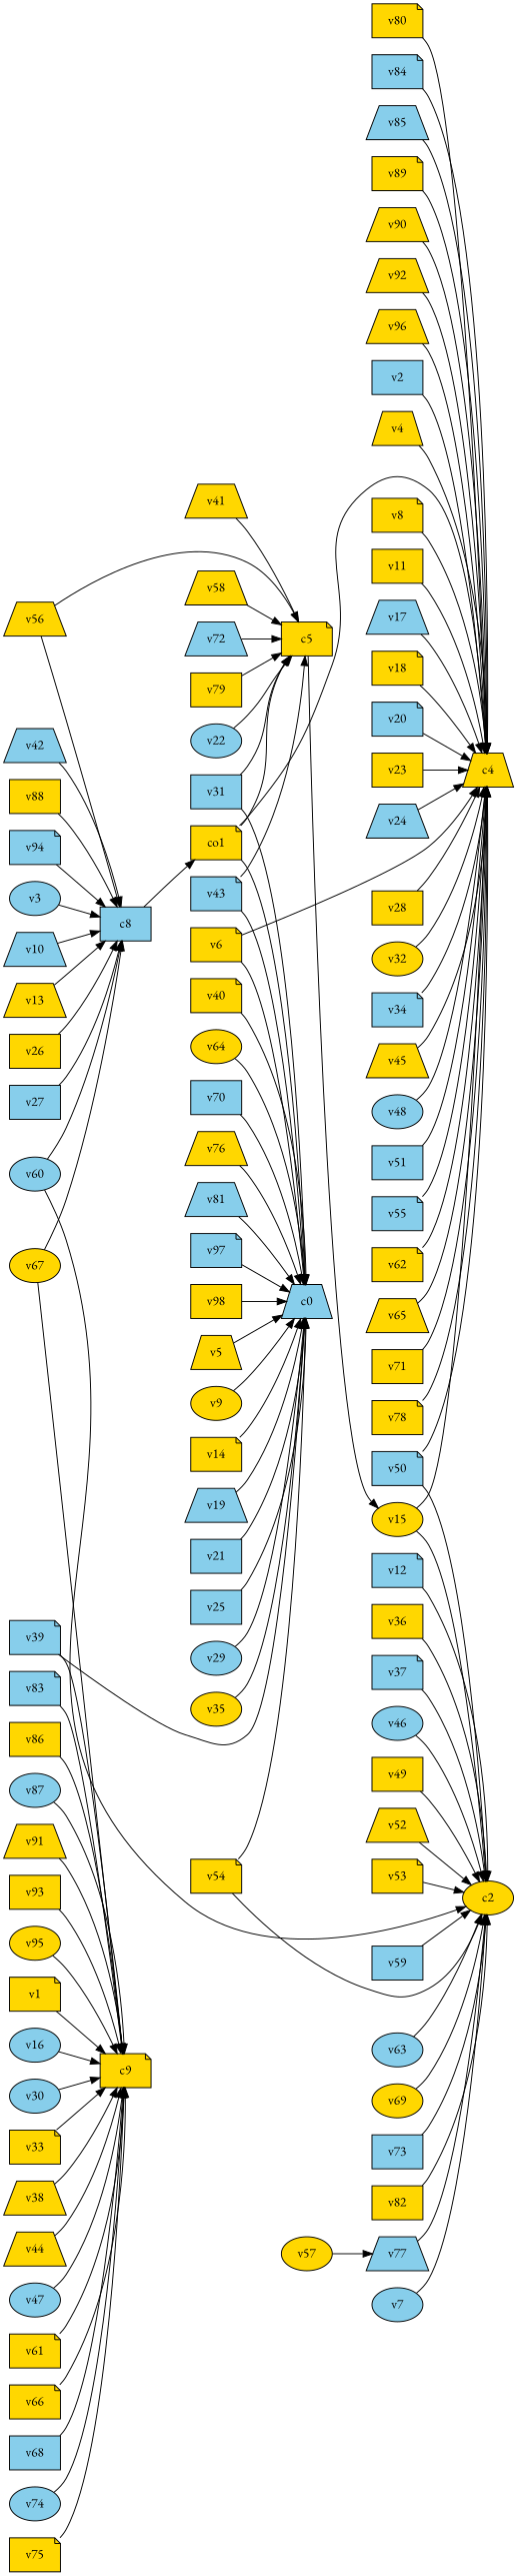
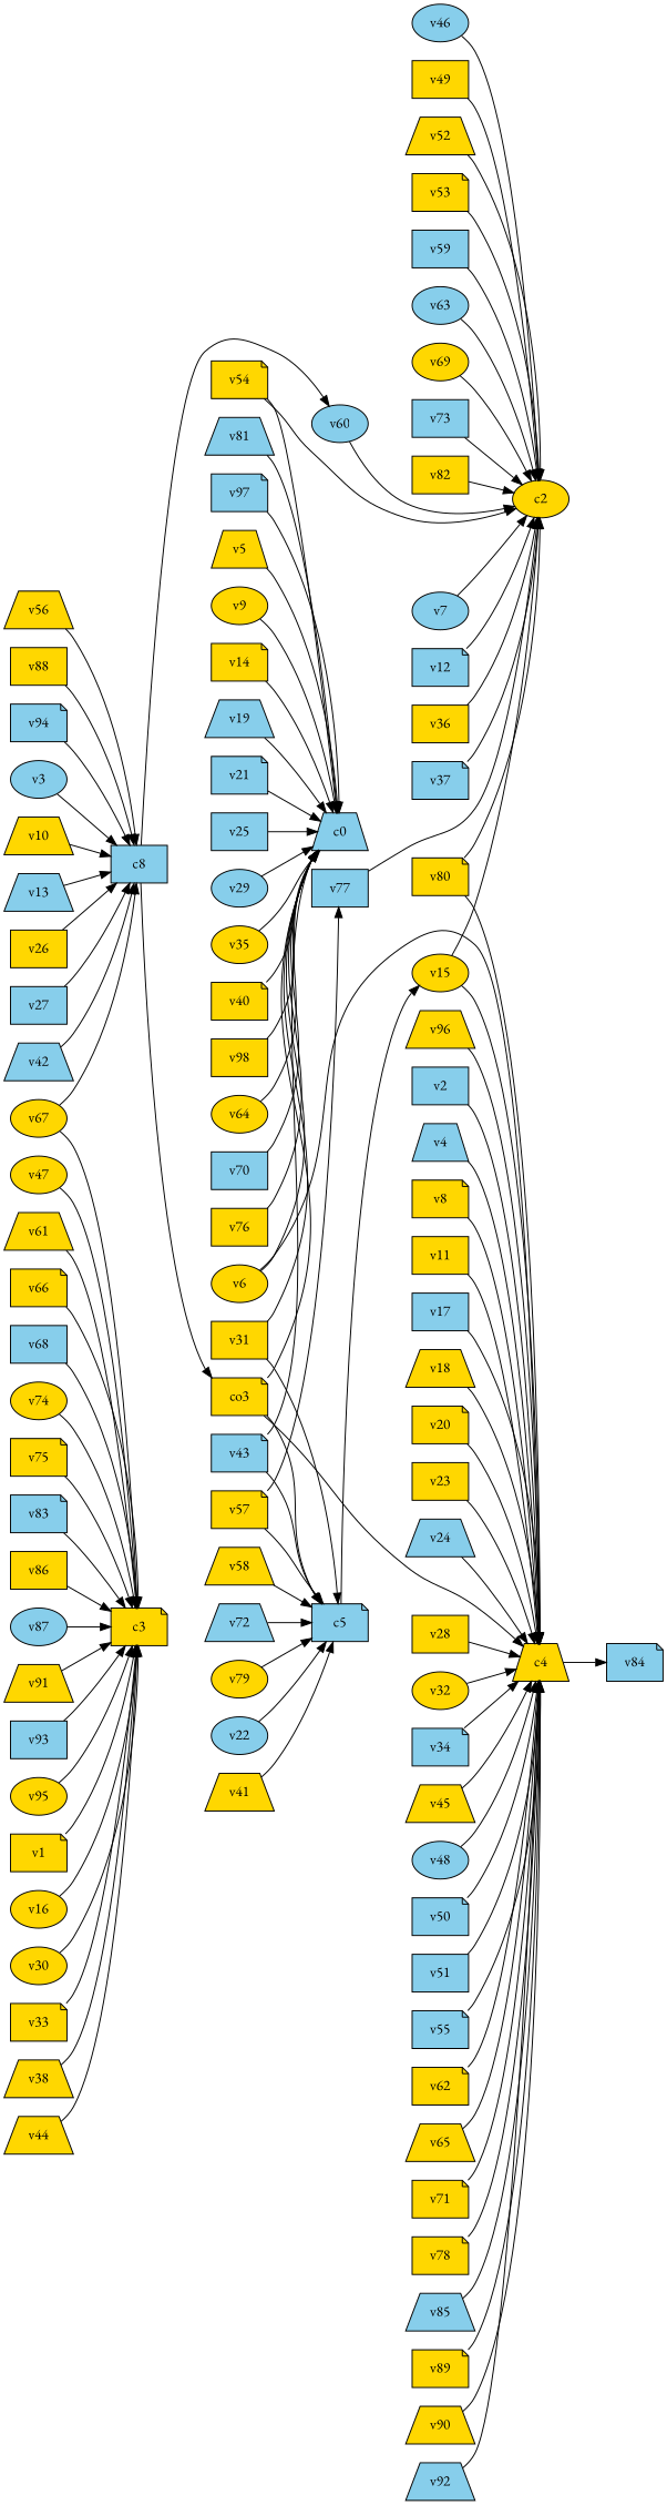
  strict digraph {
    fontname="EB Garamond"
    rankdir=LR
    node [fillcolor=gold fontname="EB Garamond" shape=note style=filled]
    edge [fontname="EB Garamond" weight=1]
    v15 [shape=ellipse]
-   c5
+   c5 [fillcolor=skyblue]
    c4 [shape=trapezium]
    c2 [shape=ellipse]
-   v77 [fillcolor=skyblue shape=trapezium]
+   v77 [fillcolor=skyblue shape=box]
    n6 [fillcolor=skyblue label=c8 shape=box]
-   co1
+   co1 [label=co3]
    n8 [fillcolor=skyblue label=c0 shape=trapezium]
    v1
-   c3 [label=c9]
+   c3
    v2 [fillcolor=skyblue shape=box]
    v3 [fillcolor=skyblue shape=ellipse]
-   v4 [shape=trapezium]
+   v4 [fillcolor=skyblue shape=trapezium]
    v5 [shape=trapezium]
-   v6
+   v6 [shape=ellipse]
    v7 [fillcolor=skyblue shape=ellipse]
    v8
    v9 [shape=ellipse]
-   v10 [fillcolor=skyblue shape=trapezium]
+   v10 [shape=trapezium]
    v11 [shape=box]
    v12 [fillcolor=skyblue]
-   v13 [shape=trapezium]
+   v13 [fillcolor=skyblue shape=trapezium]
    v14
-   v16 [fillcolor=skyblue shape=ellipse]
-   v17 [fillcolor=skyblue shape=trapezium]
-   v18
+   v16 [shape=ellipse]
+   v17 [fillcolor=skyblue shape=box]
+   v18 [shape=trapezium]
    v19 [fillcolor=skyblue shape=trapezium]
-   v20 [fillcolor=skyblue]
-   v21 [fillcolor=skyblue shape=box]
+   v20
+   v21 [fillcolor=skyblue]
    v22 [fillcolor=skyblue shape=ellipse]
    v23 [shape=box]
    v24 [fillcolor=skyblue shape=trapezium]
    v25 [fillcolor=skyblue shape=box]
    v26 [shape=box]
    v27 [fillcolor=skyblue shape=box]
    v28 [shape=box]
    v29 [fillcolor=skyblue shape=ellipse]
-   v30 [fillcolor=skyblue shape=ellipse]
-   v31 [fillcolor=skyblue shape=box]
+   v30 [shape=ellipse]
+   v31 [shape=box]
    v32 [shape=ellipse]
    v33
    v34 [fillcolor=skyblue]
    v35 [shape=ellipse]
    v36 [shape=box]
    v37 [fillcolor=skyblue]
    v38 [shape=trapezium]
-   v39 [fillcolor=skyblue]
    v40
    v41 [shape=trapezium]
    v42 [fillcolor=skyblue shape=trapezium]
    v43 [fillcolor=skyblue]
    v44 [shape=trapezium]
    v45 [shape=trapezium]
    v46 [fillcolor=skyblue shape=ellipse]
-   v47 [fillcolor=skyblue shape=ellipse]
+   v47 [shape=ellipse]
    v48 [fillcolor=skyblue shape=ellipse]
    v49 [shape=box]
    v50 [fillcolor=skyblue]
    v51 [fillcolor=skyblue shape=box]
    v52 [shape=trapezium]
    v53
    v54
    v55 [fillcolor=skyblue]
    v56 [shape=trapezium]
-   v57 [shape=ellipse]
+   v57
    v58 [shape=trapezium]
    v59 [fillcolor=skyblue shape=box]
    v60 [fillcolor=skyblue shape=ellipse]
-   v61
+   v61 [shape=trapezium]
    v62
    v63 [fillcolor=skyblue shape=ellipse]
    v64 [shape=ellipse]
    v65 [shape=trapezium]
    v66
    v67 [shape=ellipse]
    v68 [fillcolor=skyblue shape=box]
    v69 [shape=ellipse]
    v70 [fillcolor=skyblue shape=box]
-   v71 [shape=box]
+   v71
    v72 [fillcolor=skyblue shape=trapezium]
    v73 [fillcolor=skyblue shape=box]
-   v74 [fillcolor=skyblue shape=ellipse]
+   v74 [shape=ellipse]
    v75
-   v76 [shape=trapezium]
+   v76 [shape=box]
    v78
-   v79 [shape=box]
+   v79 [shape=ellipse]
    v80
    v81 [fillcolor=skyblue shape=trapezium]
    v82 [shape=box]
    v83 [fillcolor=skyblue]
    v84 [fillcolor=skyblue]
    v85 [fillcolor=skyblue shape=trapezium]
    v86 [shape=box]
    v87 [fillcolor=skyblue shape=ellipse]
    v88 [shape=box]
    v89
    v90 [shape=trapezium]
    v91 [shape=trapezium]
-   v92 [shape=trapezium]
-   v93 [shape=box]
+   v92 [fillcolor=skyblue shape=trapezium]
+   v93 [fillcolor=skyblue shape=box]
    v94 [fillcolor=skyblue]
    v95 [shape=ellipse]
    v96 [shape=trapezium]
    v97 [fillcolor=skyblue]
    v98 [shape=box]
    v15 -> c4
    v15 -> c2
    c5 -> v15
    v77 -> c2
    n6 -> co1
    co1 -> c5
    co1 -> c4
    co1 -> n8
    v1 -> c3
    v2 -> c4
    v3 -> n6
    v4 -> c4
    v5 -> n8
    v6 -> c4
    v6 -> n8
    v7 -> c2
    v8 -> c4
    v9 -> n8
    v10 -> n6
    v11 -> c4
    v12 -> c2
    v13 -> n6
    v14 -> n8
    v16 -> c3
    v17 -> c4
    v18 -> c4
    v19 -> n8
    v20 -> c4
    v21 -> n8
    v22 -> c5
    v23 -> c4
    v24 -> c4
    v25 -> n8
    v26 -> n6
    v27 -> n6
    v28 -> c4
    v29 -> n8
    v30 -> c3
    v31 -> c5
    v31 -> n8
    v32 -> c4
    v33 -> c3
    v34 -> c4
    v35 -> n8
    v36 -> c2
    v37 -> c2
    v38 -> c3
-   v39 -> n8
-   v39 -> c3
    v40 -> n8
    v41 -> c5
    v42 -> n6
    v43 -> c5
    v43 -> n8
    v44 -> c3
    v45 -> c4
    v46 -> c2
    v47 -> c3
    v48 -> c4
    v49 -> c2
    v50 -> c4
-   v50 -> c2
+   v80 -> c2
    v51 -> c4
    v52 -> c2
    v53 -> c2
    v54 -> c2
    v54 -> n8
    v55 -> c4
    v56 -> n6
-   v56 -> c5
+   v57 -> c5
    v57 -> v77
    v58 -> c5
    v59 -> c2
    v60 -> c2
-   v60 -> n6
+   n6 -> v60
    v61 -> c3
    v62 -> c4
    v63 -> c2
    v64 -> n8
    v65 -> c4
    v66 -> c3
    v67 -> n6
    v67 -> c3
    v68 -> c3
    v69 -> c2
    v70 -> n8
    v71 -> c4
    v72 -> c5
    v73 -> c2
    v74 -> c3
    v75 -> c3
    v76 -> n8
    v78 -> c4
    v79 -> c5
    v80 -> c4
    v81 -> n8
    v82 -> c2
    v83 -> c3
-   v84 -> c4
+   c4 -> v84
    v85 -> c4
    v86 -> c3
    v87 -> c3
    v88 -> n6
    v89 -> c4
    v90 -> c4
    v91 -> c3
    v92 -> c4
    v93 -> c3
    v94 -> n6
    v95 -> c3
    v96 -> c4
    v97 -> n8
    v98 -> n8
  }
